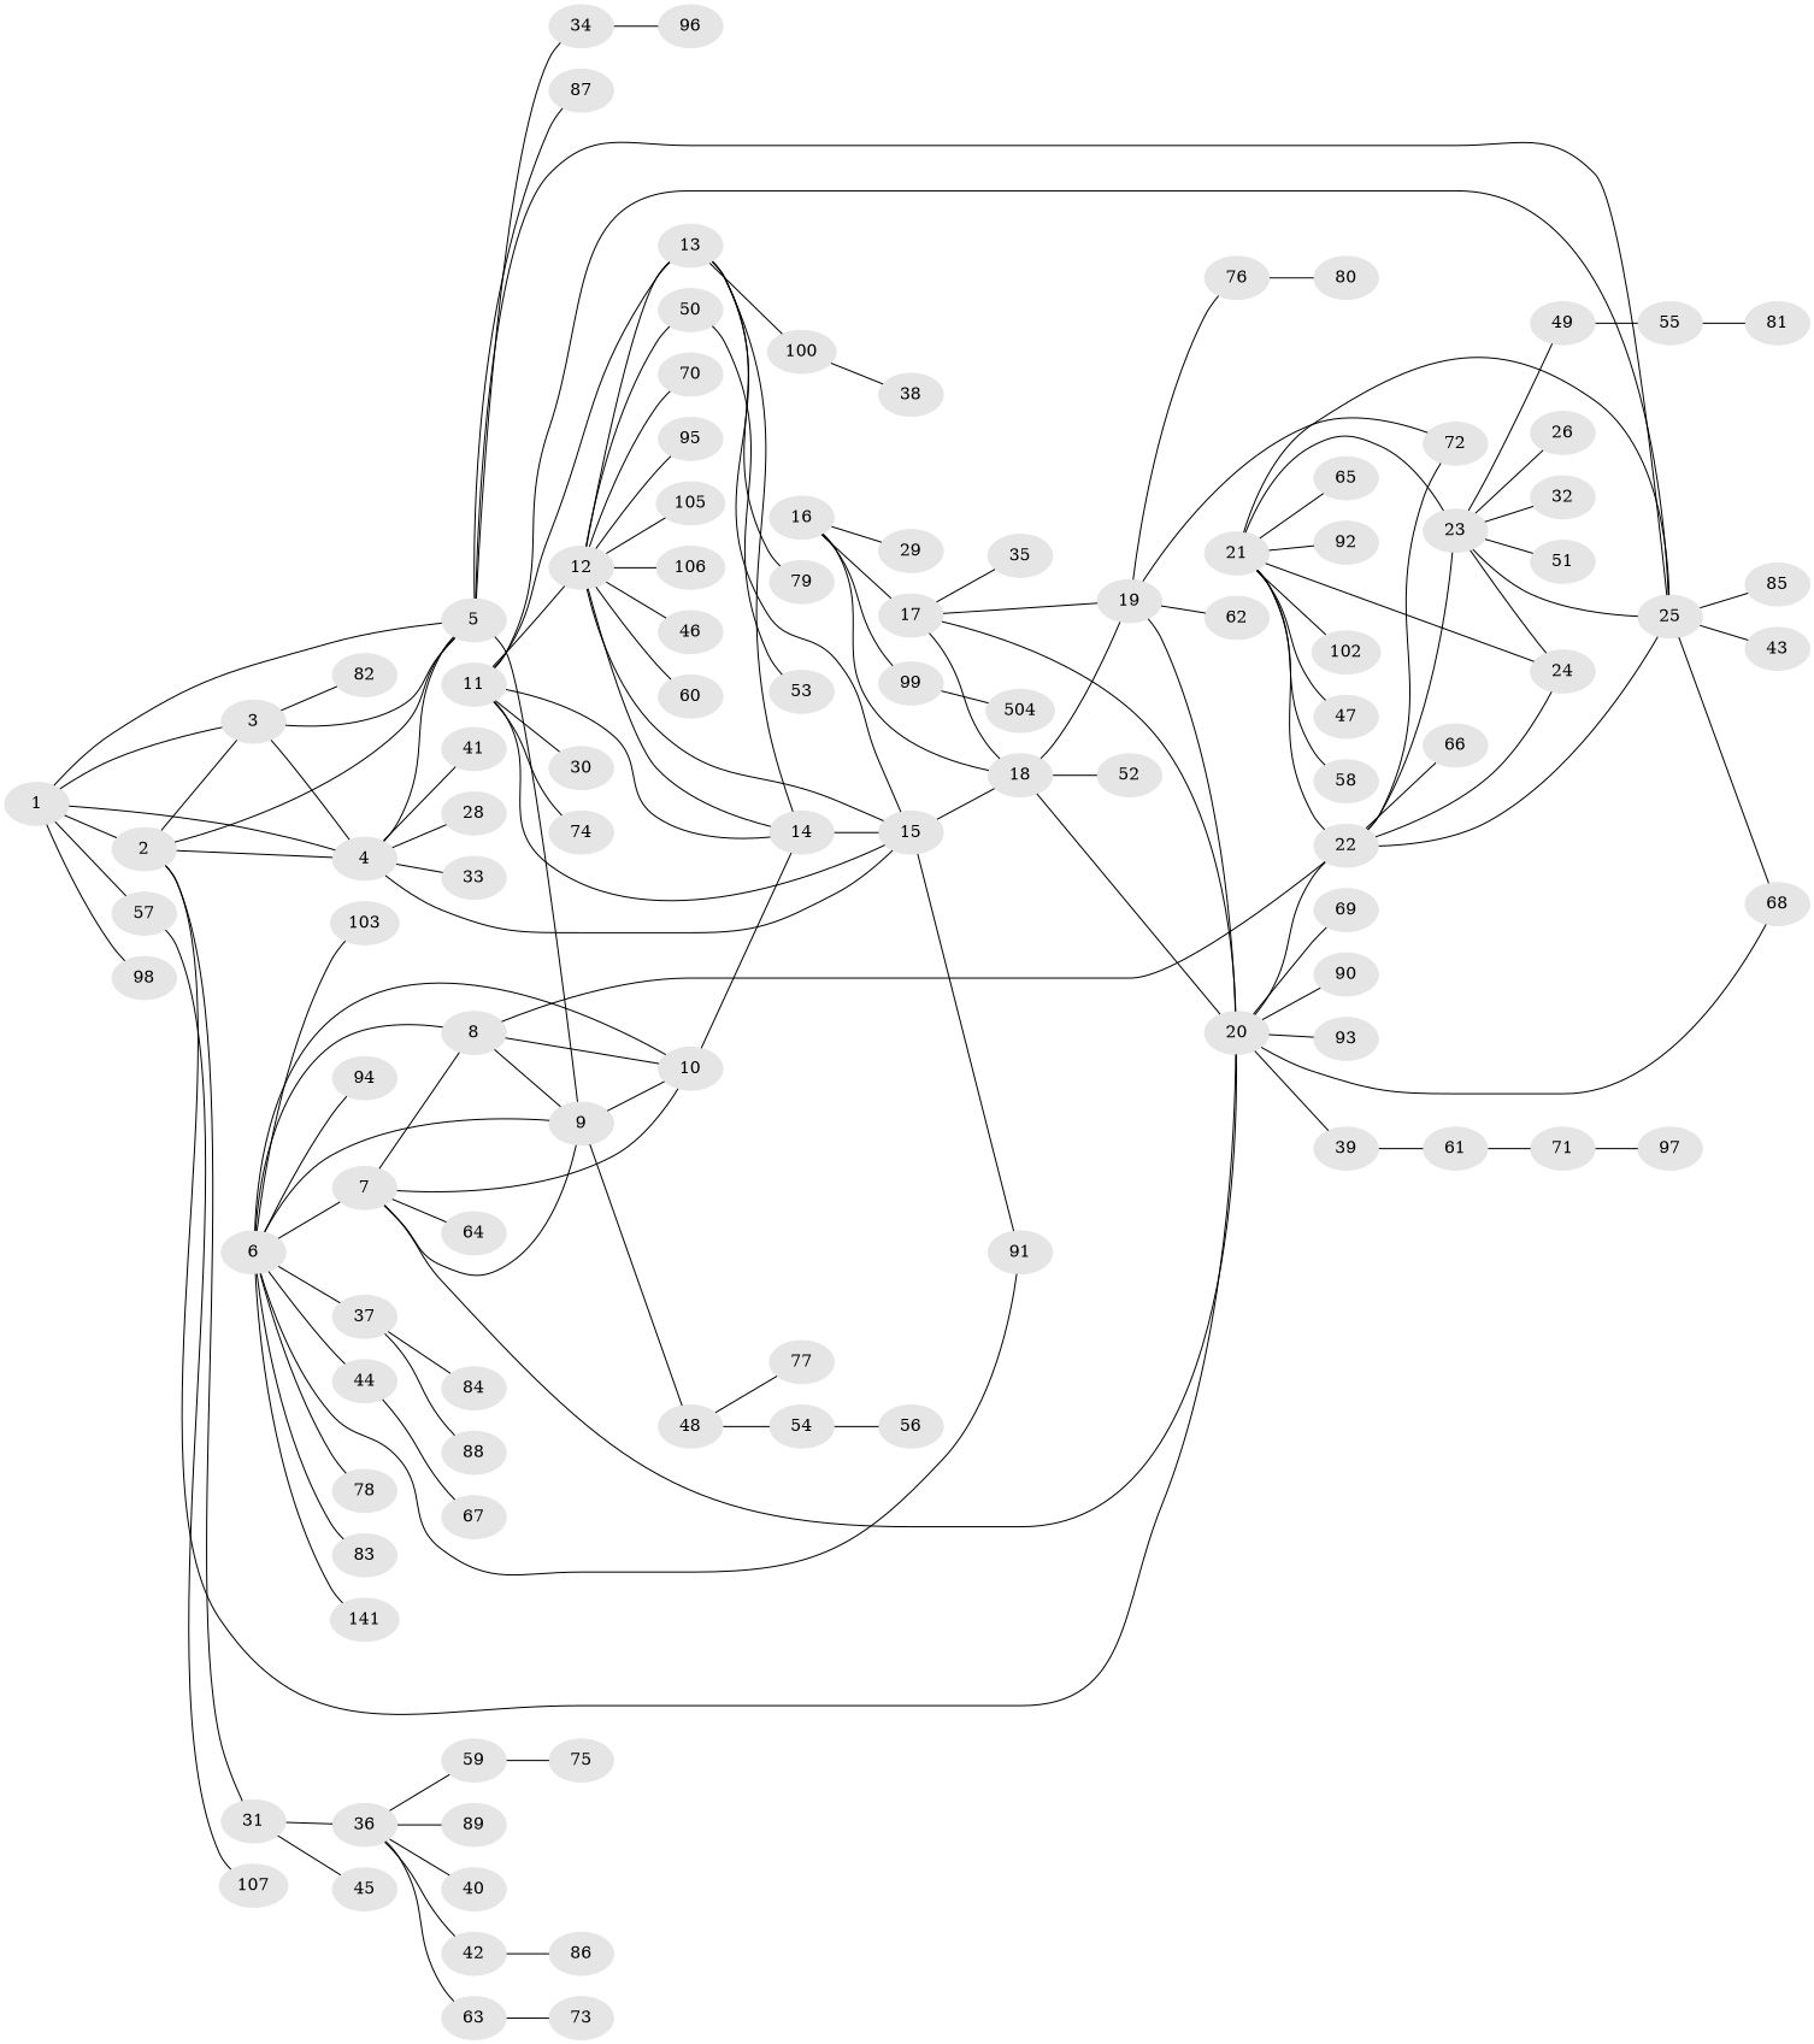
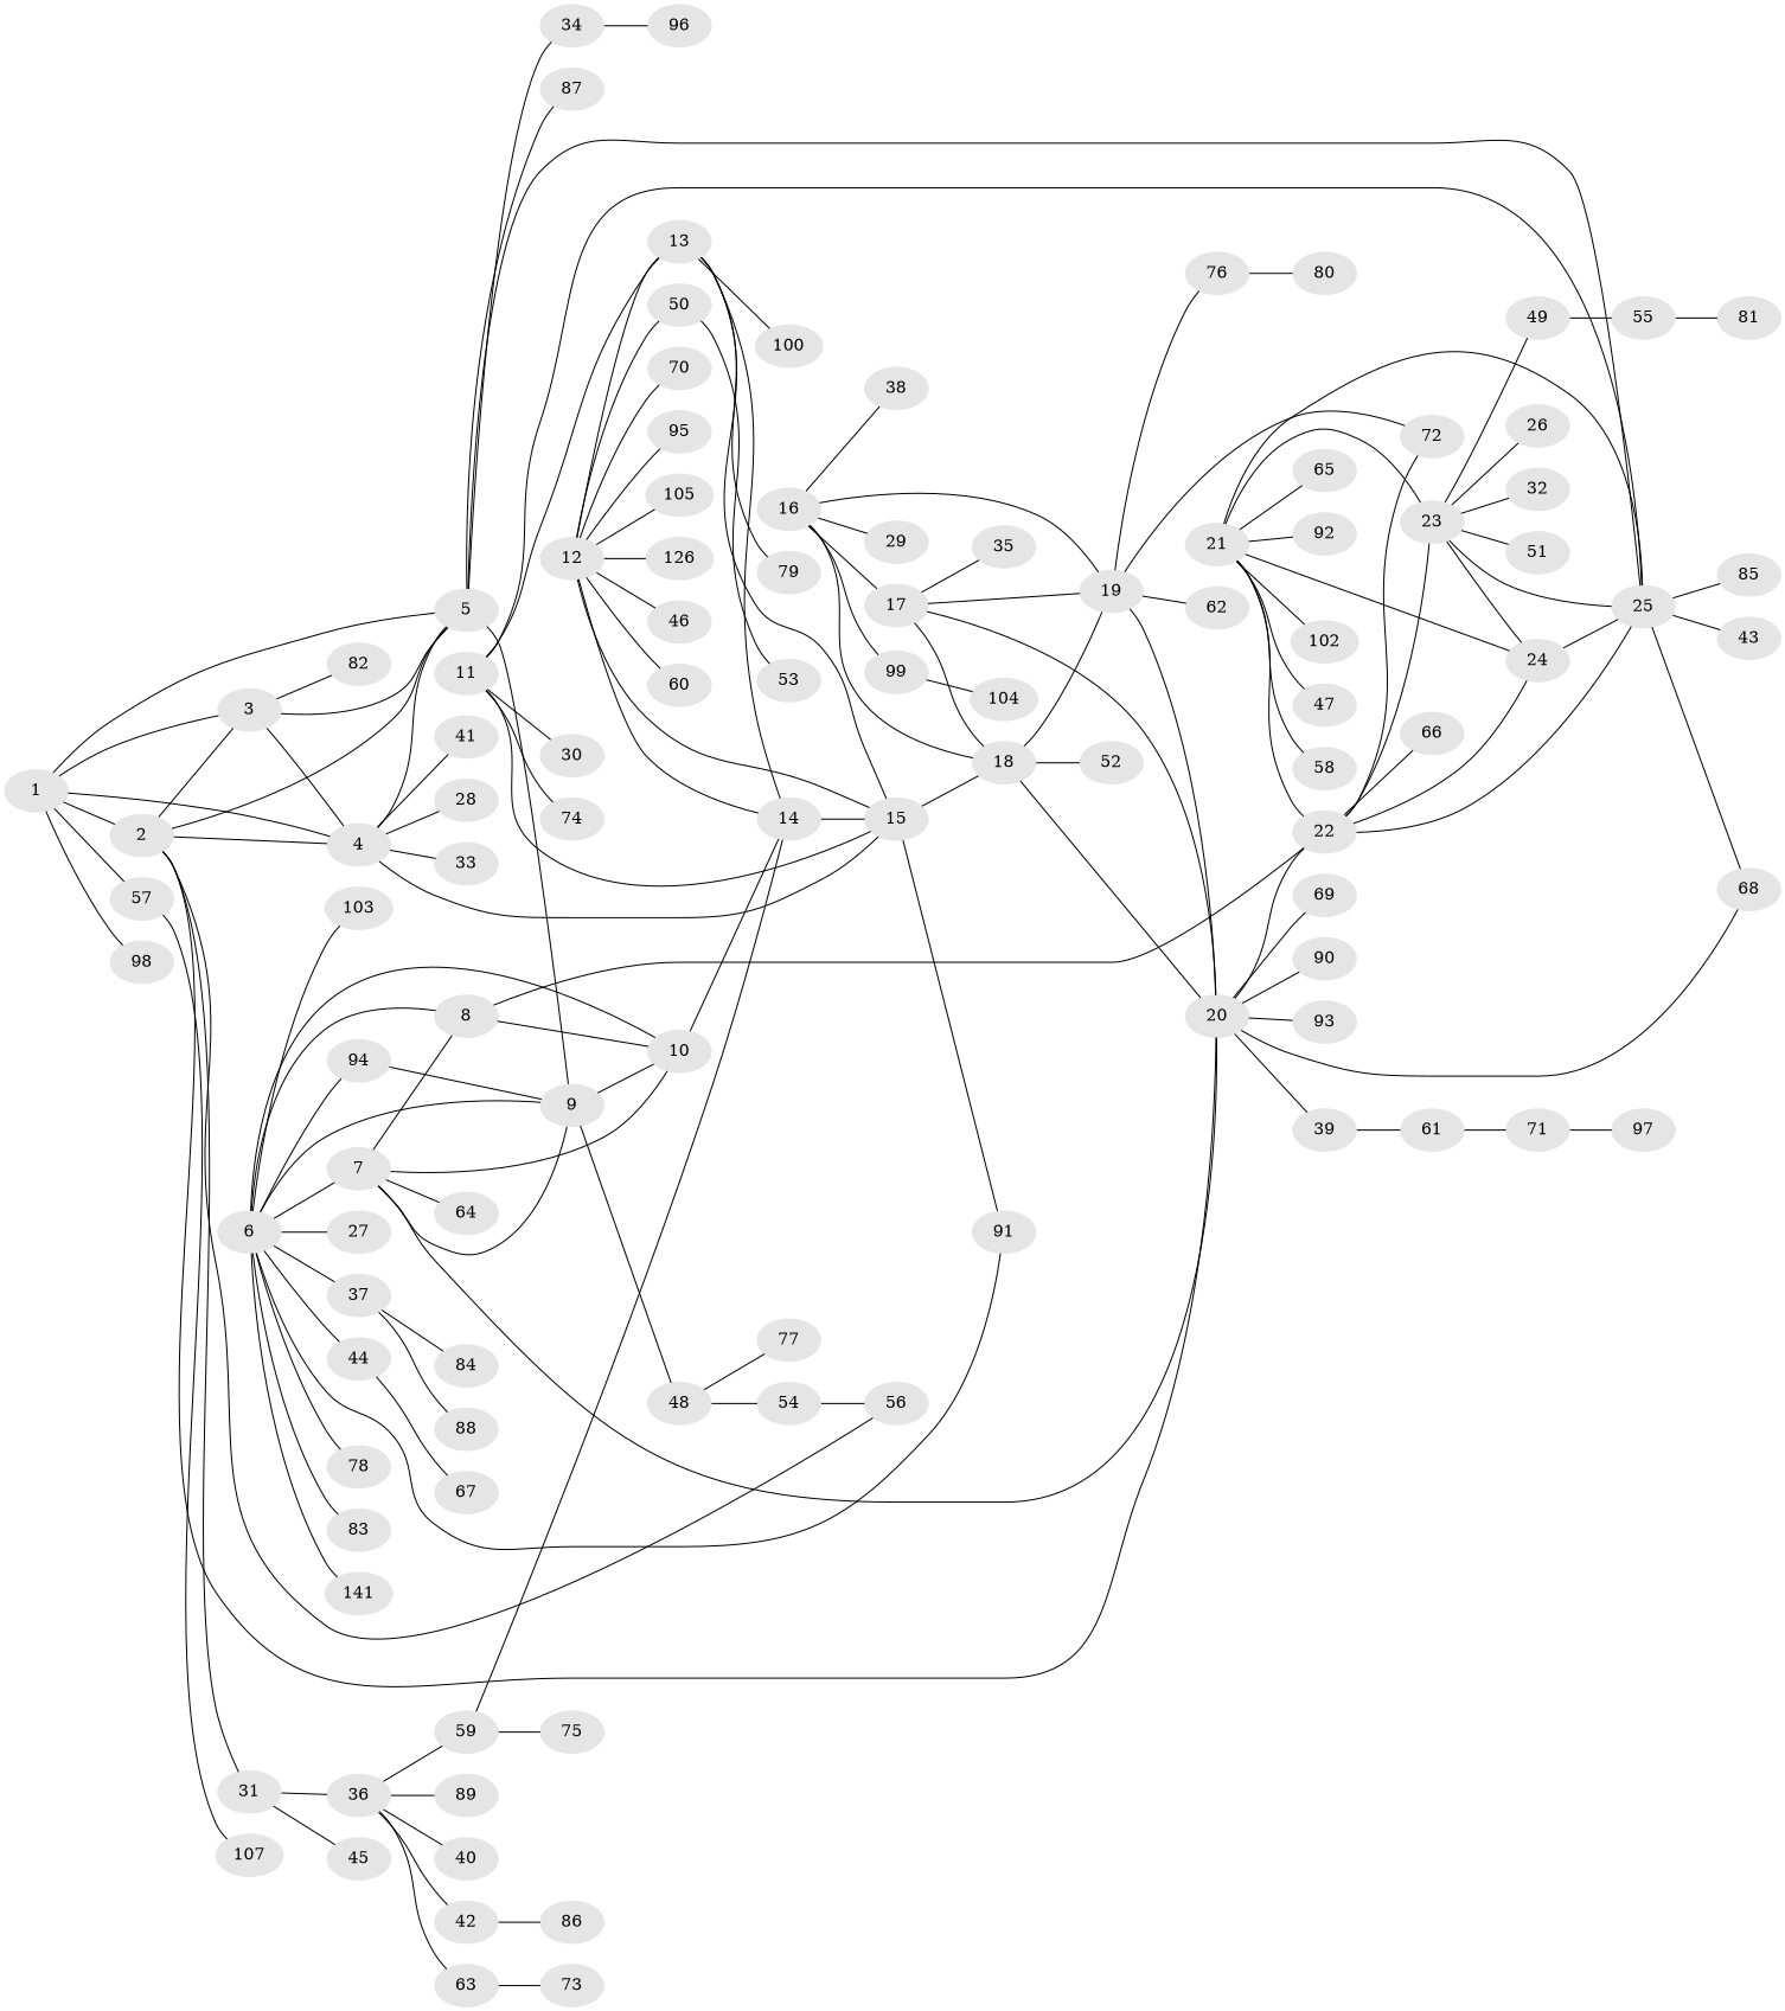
  graph {
    rankdir=LR
    node [color=gray90 style=filled]
    1
    2
    3
    4
    5
    57
    98
    20
    31
    56
    82
    15
    28
    33
    41
    9
    25
    34
    87
    107
    22
    39
    68
    69
    90
    93
    36
    45
    91
    18
    10
    48
    43
    85
    96
    6
    7
    8
+   27
    37
    44
    78
    83
    94
    n45 [label=141]
    103
    64
    14
    84
    88
    67
    72
    23
    24
    66
    54
    77
    11
    12
    13
    30
    74
    46
    50
    60
    70
    95
    105
-   106
+   106 [label=126]
    79
    100
    53
    19
    52
    16
    17
    29
    38
    99
    35
    62
    76
-   104 [label=504]
+   104
    80
    61
    21
    47
    58
    65
    92
    102
    26
    32
    49
    51
    55
    40
    42
    59
    63
    89
    86
    75
    73
    71
    81
    97
    1 -- 2
    1 -- 3
    1 -- 4
    1 -- 5
    1 -- 57
    1 -- 98
    2 -- 3
    2 -- 4
    2 -- 5
    2 -- 20
    2 -- 31
+   2 -- 56
    3 -- 4
    3 -- 5
    3 -- 82
    4 -- 5
    4 -- 15
    4 -- 28
    4 -- 33
    4 -- 41
    5 -- 9
    5 -- 25
    5 -- 34
    5 -- 87
    57 -- 107
    20 -- 22
    20 -- 39
    20 -- 68
    20 -- 69
    20 -- 90
    20 -- 93
    31 -- 36
    31 -- 45
    15 -- 91
    15 -- 18
    9 -- 10
    9 -- 48
    25 -- 68
    25 -- 43
    25 -- 85
    34 -- 96
    22 -- 25
    22 -- 72
    22 -- 23
    22 -- 24
    22 -- 66
    39 -- 61
    36 -- 40
    36 -- 42
    36 -- 59
    36 -- 63
    36 -- 89
    18 -- 20
    18 -- 19
    18 -- 52
    10 -- 14
    48 -- 54
    48 -- 77
    6 -- 9
    6 -- 91
    6 -- 10
    6 -- 7
    6 -- 8
+   6 -- 27
    6 -- 37
    6 -- 44
    6 -- 78
    6 -- 83
    6 -- 94
    6 -- n45
    6 -- 103
    7 -- 20
    7 -- 9
    7 -- 10
    7 -- 8
    7 -- 64
-   8 -- 9
+   94 -- 9
    8 -- 22
    8 -- 10
    37 -- 84
    37 -- 88
    44 -- 67
    14 -- 15
    23 -- 25
    23 -- 24
    23 -- 26
    23 -- 32
    23 -- 49
    23 -- 51
+   24 -- 25
    54 -- 56
    11 -- 15
    11 -- 25
-   11 -- 14
-   11 -- 12
+   59 -- 14
    11 -- 13
    11 -- 30
    11 -- 74
    12 -- 15
    12 -- 14
    12 -- 13
    12 -- 46
    12 -- 50
    12 -- 60
    12 -- 70
    12 -- 95
    12 -- 105
    12 -- 106
    13 -- 15
    13 -- 14
    13 -- 79
    13 -- 100
    50 -- 53
    19 -- 20
    19 -- 72
    19 -- 62
    19 -- 76
    16 -- 18
+   16 -- 19
    16 -- 17
    16 -- 29
-   100 -- 38
+   16 -- 38
    16 -- 99
    17 -- 20
    17 -- 18
    17 -- 19
    17 -- 35
    99 -- 104
    76 -- 80
    61 -- 71
    21 -- 25
    21 -- 22
    21 -- 23
    21 -- 24
    21 -- 47
    21 -- 58
    21 -- 65
    21 -- 92
    21 -- 102
    49 -- 55
    55 -- 81
    42 -- 86
    59 -- 75
    63 -- 73
    71 -- 97
  }
